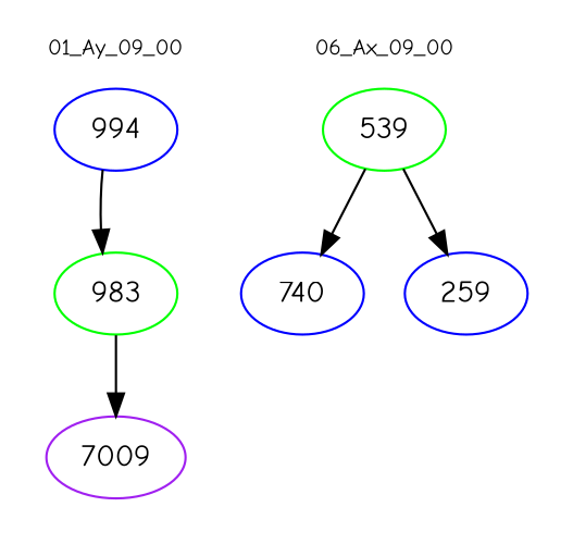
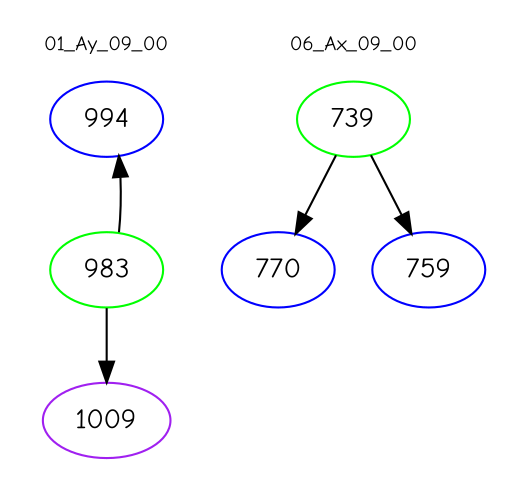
  digraph {
    fontname="Comic Neue"
    node [color=blue fontname="Comic Neue"]
    edge [color=black fontname="Comic Neue"]
    n1 [label=994]
    n2 [color=green label=983]
-   n3 [color=purple label=7009]
-   n4 [label=740]
-   n5 [color=green label=539]
-   n6 [label=259]
+   n3 [color=purple label=1009]
+   n4 [label=770]
+   n5 [color=green label=739]
+   n6 [label=759]
    subgraph cluster_1 {
      color=white
      fontsize=10
      label="01_Ay_09_00"
      n1
      n2
      n3
    }
    subgraph cluster_2 {
      color=white
      fontsize=10
      label="06_Ax_09_00"
      n4
      n5
      n6
    }
-   n1 -> n2
+   n2 -> n1
    n2 -> n3
    n5 -> n4
    n5 -> n6
  }
